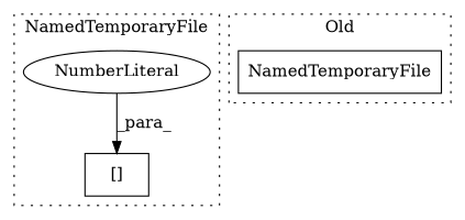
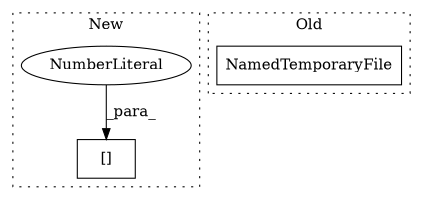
  digraph {
    node [shape=box]
    n1 [a=2 l="8,1" label="[]" s="1235,1244"]
    n2 [a=34 l=1 label=NumberLiteral s=1243 shape=ellipse]
    n3 [a=32 l=20 label=NamedTemporaryFile s=1282]
    subgraph cluster_1 {
-     label=NamedTemporaryFile
+     label=New
      style=dotted
      n1
      n2
    }
    subgraph cluster_2 {
      label=Old
      style=dotted
      n3
    }
    n2 -> n1 [label=_para_]
  }
